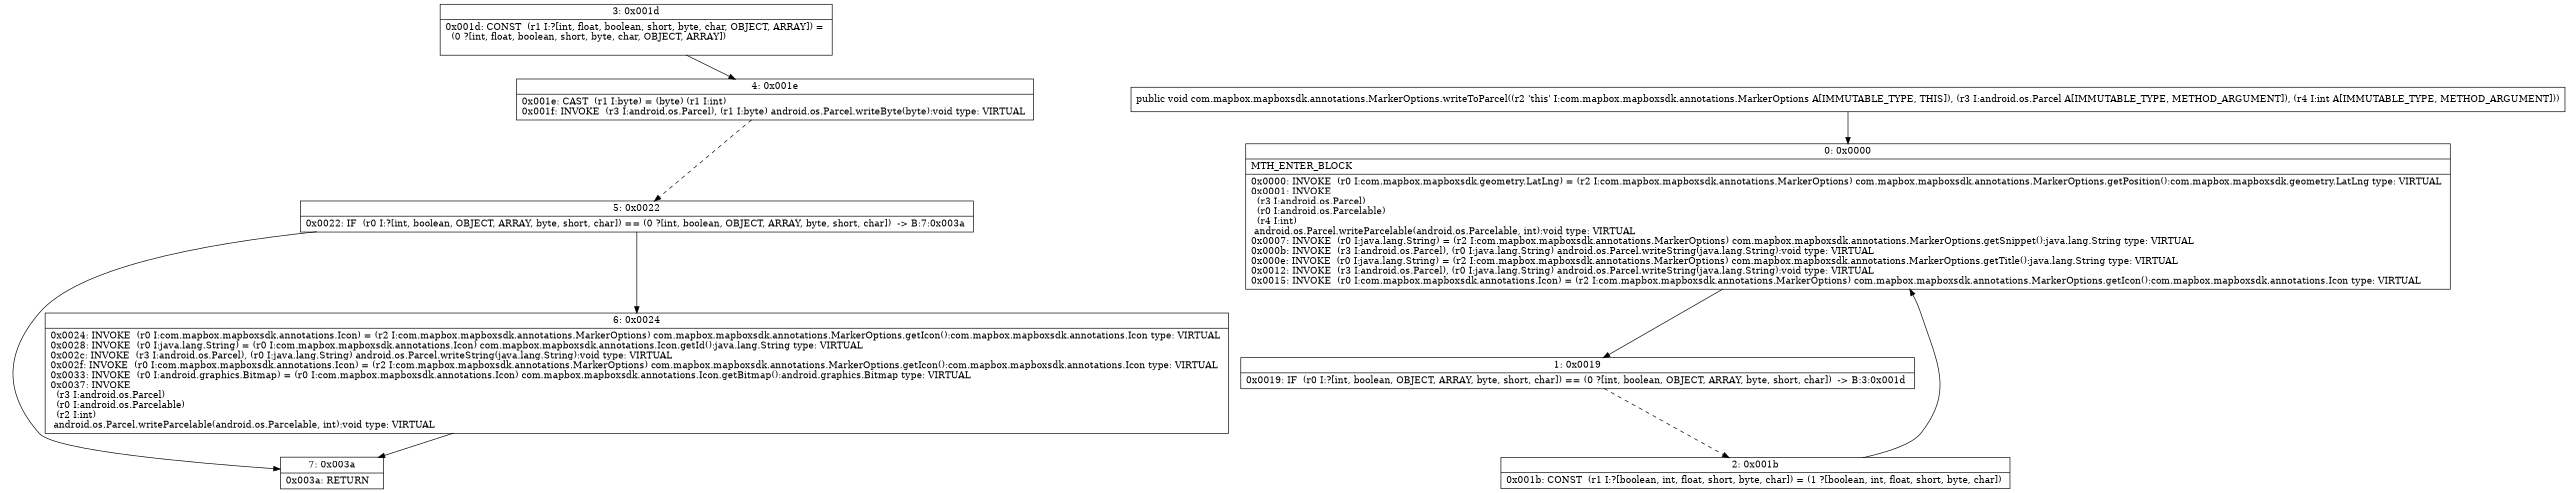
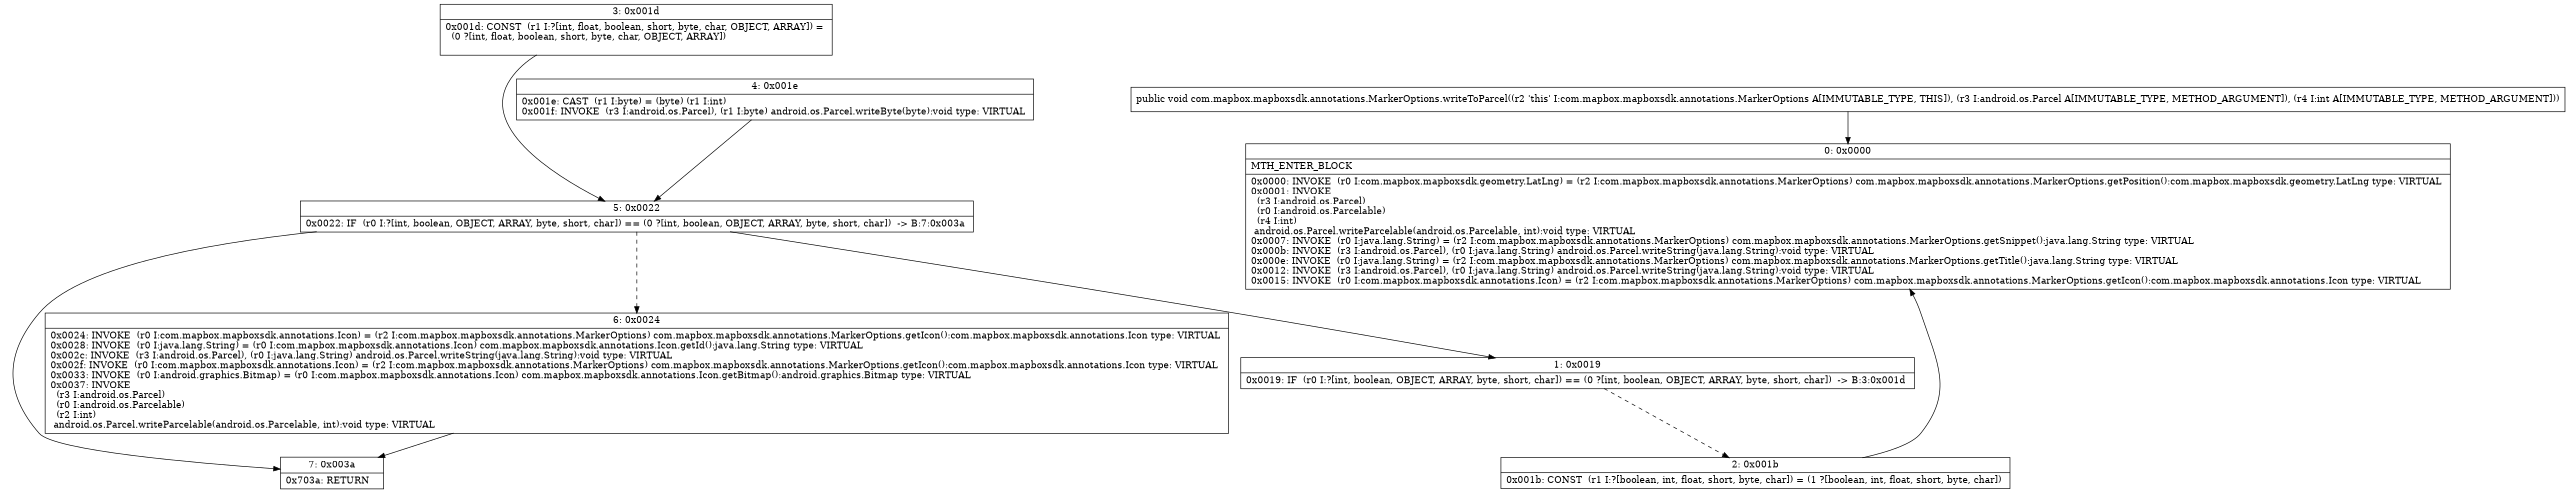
  digraph {
    node [shape=record]
    n1 [label="{0\:\ 0x0000|MTH_ENTER_BLOCK\l|0x0000: INVOKE  (r0 I:com.mapbox.mapboxsdk.geometry.LatLng) = (r2 I:com.mapbox.mapboxsdk.annotations.MarkerOptions) com.mapbox.mapboxsdk.annotations.MarkerOptions.getPosition():com.mapbox.mapboxsdk.geometry.LatLng type: VIRTUAL \l0x0001: INVOKE  \l  (r3 I:android.os.Parcel)\l  (r0 I:android.os.Parcelable)\l  (r4 I:int)\l android.os.Parcel.writeParcelable(android.os.Parcelable, int):void type: VIRTUAL \l0x0007: INVOKE  (r0 I:java.lang.String) = (r2 I:com.mapbox.mapboxsdk.annotations.MarkerOptions) com.mapbox.mapboxsdk.annotations.MarkerOptions.getSnippet():java.lang.String type: VIRTUAL \l0x000b: INVOKE  (r3 I:android.os.Parcel), (r0 I:java.lang.String) android.os.Parcel.writeString(java.lang.String):void type: VIRTUAL \l0x000e: INVOKE  (r0 I:java.lang.String) = (r2 I:com.mapbox.mapboxsdk.annotations.MarkerOptions) com.mapbox.mapboxsdk.annotations.MarkerOptions.getTitle():java.lang.String type: VIRTUAL \l0x0012: INVOKE  (r3 I:android.os.Parcel), (r0 I:java.lang.String) android.os.Parcel.writeString(java.lang.String):void type: VIRTUAL \l0x0015: INVOKE  (r0 I:com.mapbox.mapboxsdk.annotations.Icon) = (r2 I:com.mapbox.mapboxsdk.annotations.MarkerOptions) com.mapbox.mapboxsdk.annotations.MarkerOptions.getIcon():com.mapbox.mapboxsdk.annotations.Icon type: VIRTUAL \l}"]
    n2 [label="{1\:\ 0x0019|0x0019: IF  (r0 I:?[int, boolean, OBJECT, ARRAY, byte, short, char]) == (0 ?[int, boolean, OBJECT, ARRAY, byte, short, char])  \-\> B:3:0x001d \l}"]
    n3 [label="{2\:\ 0x001b|0x001b: CONST  (r1 I:?[boolean, int, float, short, byte, char]) = (1 ?[boolean, int, float, short, byte, char]) \l}"]
    n4 [label="{3\:\ 0x001d|0x001d: CONST  (r1 I:?[int, float, boolean, short, byte, char, OBJECT, ARRAY]) = \l  (0 ?[int, float, boolean, short, byte, char, OBJECT, ARRAY])\l \l}"]
    n5 [label="{4\:\ 0x001e|0x001e: CAST  (r1 I:byte) = (byte) (r1 I:int) \l0x001f: INVOKE  (r3 I:android.os.Parcel), (r1 I:byte) android.os.Parcel.writeByte(byte):void type: VIRTUAL \l}"]
    n6 [label="{5\:\ 0x0022|0x0022: IF  (r0 I:?[int, boolean, OBJECT, ARRAY, byte, short, char]) == (0 ?[int, boolean, OBJECT, ARRAY, byte, short, char])  \-\> B:7:0x003a \l}"]
    n7 [label="{6\:\ 0x0024|0x0024: INVOKE  (r0 I:com.mapbox.mapboxsdk.annotations.Icon) = (r2 I:com.mapbox.mapboxsdk.annotations.MarkerOptions) com.mapbox.mapboxsdk.annotations.MarkerOptions.getIcon():com.mapbox.mapboxsdk.annotations.Icon type: VIRTUAL \l0x0028: INVOKE  (r0 I:java.lang.String) = (r0 I:com.mapbox.mapboxsdk.annotations.Icon) com.mapbox.mapboxsdk.annotations.Icon.getId():java.lang.String type: VIRTUAL \l0x002c: INVOKE  (r3 I:android.os.Parcel), (r0 I:java.lang.String) android.os.Parcel.writeString(java.lang.String):void type: VIRTUAL \l0x002f: INVOKE  (r0 I:com.mapbox.mapboxsdk.annotations.Icon) = (r2 I:com.mapbox.mapboxsdk.annotations.MarkerOptions) com.mapbox.mapboxsdk.annotations.MarkerOptions.getIcon():com.mapbox.mapboxsdk.annotations.Icon type: VIRTUAL \l0x0033: INVOKE  (r0 I:android.graphics.Bitmap) = (r0 I:com.mapbox.mapboxsdk.annotations.Icon) com.mapbox.mapboxsdk.annotations.Icon.getBitmap():android.graphics.Bitmap type: VIRTUAL \l0x0037: INVOKE  \l  (r3 I:android.os.Parcel)\l  (r0 I:android.os.Parcelable)\l  (r2 I:int)\l android.os.Parcel.writeParcelable(android.os.Parcelable, int):void type: VIRTUAL \l}"]
-   n8 [label="{7\:\ 0x003a|0x003a: RETURN   \l}"]
+   n8 [label="{7\:\ 0x003a|0x703a: RETURN   \l}"]
    n9 [label="{public void com.mapbox.mapboxsdk.annotations.MarkerOptions.writeToParcel((r2 'this' I:com.mapbox.mapboxsdk.annotations.MarkerOptions A[IMMUTABLE_TYPE, THIS]), (r3 I:android.os.Parcel A[IMMUTABLE_TYPE, METHOD_ARGUMENT]), (r4 I:int A[IMMUTABLE_TYPE, METHOD_ARGUMENT])) }"]
-   n1 -> n2
+   n6 -> n2
    n2 -> n3 [style=dashed]
    n3 -> n1
-   n4 -> n5
-   n5 -> n6 [style=dashed]
-   n6 -> n7 [style=solid]
+   n4 -> n6
+   n5 -> n6
+   n6 -> n7 [style=dashed]
    n6 -> n8
    n7 -> n8
    n9 -> n1
  }
